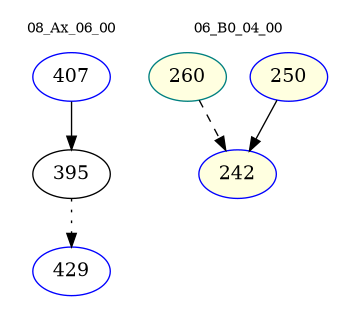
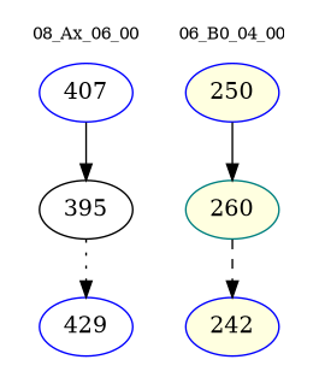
  digraph {
    node [color=blue fillcolor=white style=filled]
    edge [color=black style=solid]
    n1 [label=407]
    n2 [color=black label=395]
    n3 [label=429]
    n4 [fillcolor=lightyellow label=250]
    n5 [fillcolor=lightyellow label=242]
    n6 [color=teal fillcolor=lightyellow label=260]
    subgraph cluster_1 {
      color=white
      fontsize=10
      label="08_Ax_06_00"
      n1
      n2
      n3
    }
    subgraph cluster_2 {
      color=white
      fontsize=10
      label="06_B0_04_00"
      n4
      n5
      n6
    }
    n1 -> n2
    n2 -> n3 [style=dotted]
-   n4 -> n5
+   n4 -> n6
    n6 -> n5 [style=dashed]
  }
